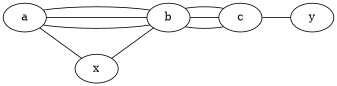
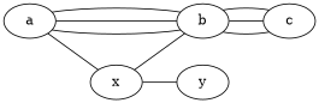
  graph {
    rankdir=LR
    a
    b
    x
    c
    y
    a -- b
    a -- b
    a -- b
    a -- x
    b -- c
    b -- c
    b -- c
    x -- b [w=10.0]
-   c -- y [w=5.0]
+   x -- y [w=5.0]
  }
